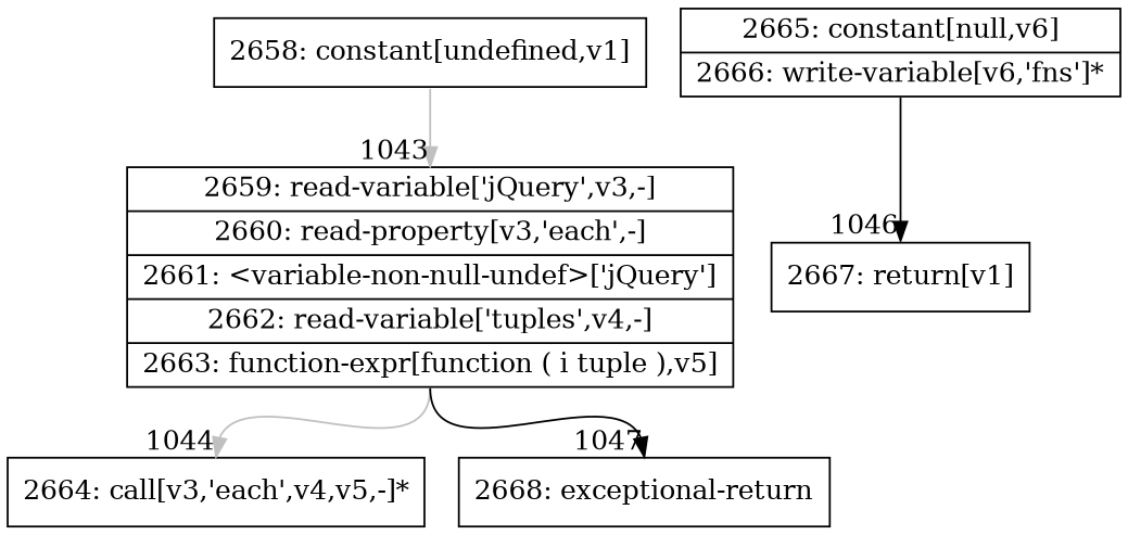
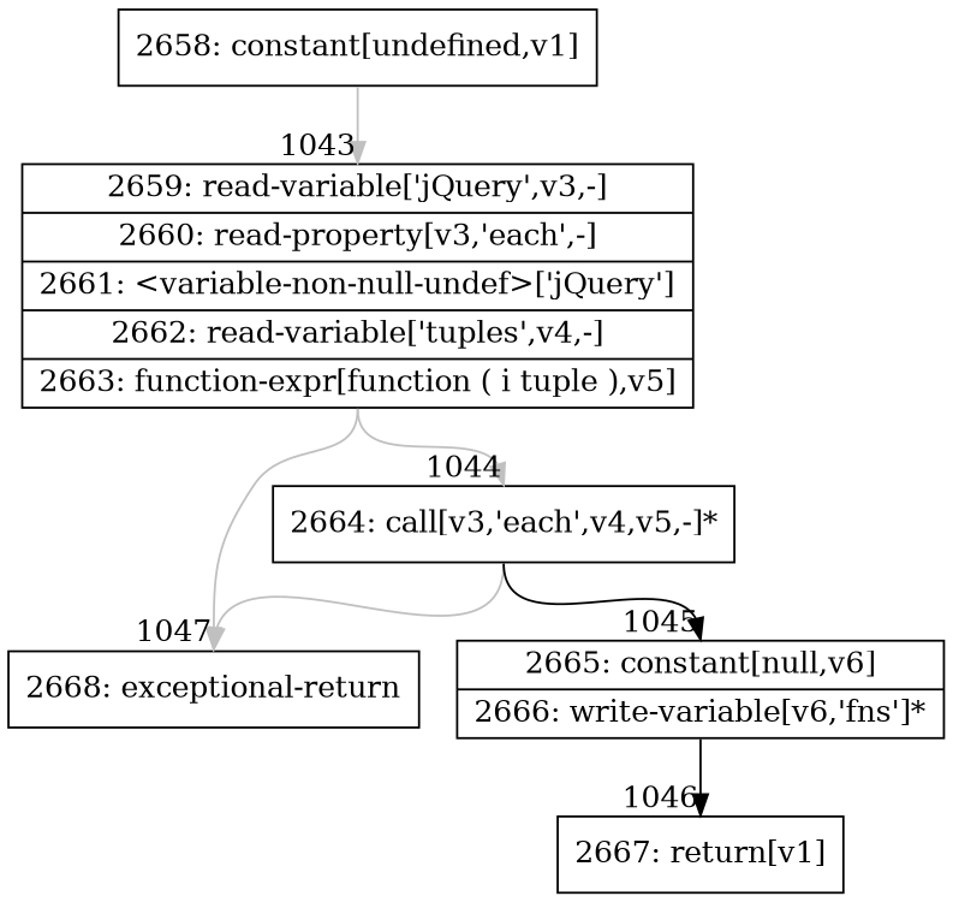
  digraph {
    rankdir=TD
    node [shape=record]
    edge [color=gray headport=n tailport=s]
    n1 [label="{2658: constant[undefined,v1]}"]
    n2 [label="{2659: read-variable['jQuery',v3,-]|2660: read-property[v3,'each',-]|2661: \<variable-non-null-undef\>['jQuery']|2662: read-variable['tuples',v4,-]|2663: function-expr[function ( i tuple ),v5]}"]
    n3 [label="{2664: call[v3,'each',v4,v5,-]*}"]
    n4 [label="{2668: exceptional-return}"]
    n5 [label="{2665: constant[null,v6]|2666: write-variable[v6,'fns']*}"]
    n6 [label="{2667: return[v1]}"]
    n1 -> n2 [headlabel="      1043"]
    n2 -> n3 [headlabel="      1044"]
-   n2 -> n4 [color=black headlabel="      1047"]
+   n2 -> n4 [headlabel="      1047"]
+   n3 -> n4
+   n3 -> n5 [headlabel="      1045" color=""]
    n5 -> n6 [headlabel="      1046" color=""]
  }
